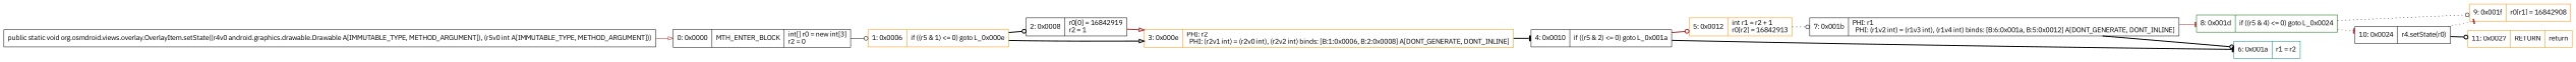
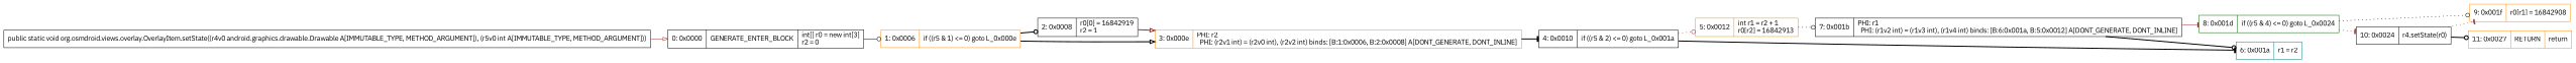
  digraph {
    fontname="IBM Plex Sans"
    rankdir=LR
    node [color=black fontname="IBM Plex Sans" shape=record]
    edge [arrowhead=odot color=black fontname="IBM Plex Sans" style=bold]
-   n1 [label="{0\:\ 0x0000|MTH_ENTER_BLOCK\l|int[] r0 = new int[3]\lr2 = 0\l}"]
+   n1 [label="{0\:\ 0x0000|GENERATE_ENTER_BLOCK\l|int[] r0 = new int[3]\lr2 = 0\l}"]
    n2 [color=darkorange label="{1\:\ 0x0006|if ((r5 & 1) \<= 0) goto L_0x000e\l}"]
    n3 [label="{2\:\ 0x0008|r0[0] = 16842919\lr2 = 1\l}"]
    n4 [color=darkorange label="{3\:\ 0x000e|PHI: r2 \l  PHI: (r2v1 int) = (r2v0 int), (r2v2 int) binds: [B:1:0x0006, B:2:0x0008] A[DONT_GENERATE, DONT_INLINE]\l}"]
    n5 [label="{4\:\ 0x0010|if ((r5 & 2) \<= 0) goto L_0x001a\l}"]
    n6 [color=darkorange label="{5\:\ 0x0012|int r1 = r2 + 1\lr0[r2] = 16842913\l}"]
    n7 [color=teal label="{6\:\ 0x001a|r1 = r2\l}"]
    n8 [label="{7\:\ 0x001b|PHI: r1 \l  PHI: (r1v2 int) = (r1v3 int), (r1v4 int) binds: [B:6:0x001a, B:5:0x0012] A[DONT_GENERATE, DONT_INLINE]\l}"]
    n9 [color=darkgreen label="{8\:\ 0x001d|if ((r5 & 4) \<= 0) goto L_0x0024\l}"]
    n10 [color=darkorange label="{9\:\ 0x001f|r0[r1] = 16842908\l}"]
    n11 [label="{10\:\ 0x0024|r4.setState(r0)\l}"]
    n12 [color=darkorange label="{11\:\ 0x0027|RETURN\l|return\l}"]
    n13 [label="{public static void org.osmdroid.views.overlay.OverlayItem.setState((r4v0 android.graphics.drawable.Drawable A[IMMUTABLE_TYPE, METHOD_ARGUMENT]), (r5v0 int A[IMMUTABLE_TYPE, METHOD_ARGUMENT])) }"]
    n1 -> n2 [style=solid]
    n2 -> n3
    n2 -> n4 [arrowhead=onormal]
    n3 -> n4 [arrowhead=onormal color=brown]
    n4 -> n5 [arrowhead=tee]
-   n5 -> n6 [color=brown]
+   n5 -> n6 [color=brown style=dotted]
    n5 -> n7 [arrowhead=tee]
    n6 -> n8 [style=dotted]
    n8 -> n7
    n8 -> n9 [arrowhead=tee color=brown style=solid]
    n9 -> n10 [style=dotted]
    n9 -> n11 [arrowhead=tee color=brown style=dotted]
    n11 -> n10 [arrowhead=tee color=brown style=dotted]
    n11 -> n12
    n13 -> n1 [arrowhead=onormal color=brown style=solid]
  }
